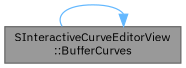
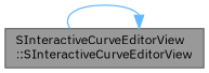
  digraph {
    rankdir=LR
    fontname="IBM Plex Sans"
-   n1 [color=gray40 fillcolor=grey60 fontcolor=black fontname="IBM Plex Sans" fontsize=10 height=0.2 label="SInteractiveCurveEditorView\l::BufferCurves" shape=box style=filled width=0.4]
+   n1 [color=gray40 fillcolor=grey60 fontcolor=black fontname="IBM Plex Sans" fontsize=10 height=0.2 label="SInteractiveCurveEditorView\l::SInteractiveCurveEditorView" shape=box style=filled width=0.4]
    n1 -> n1 [color=steelblue1 fontname="IBM Plex Sans" fontsize=10 labelfontname=Helvetica labelfontsize=10 style=solid]
  }
